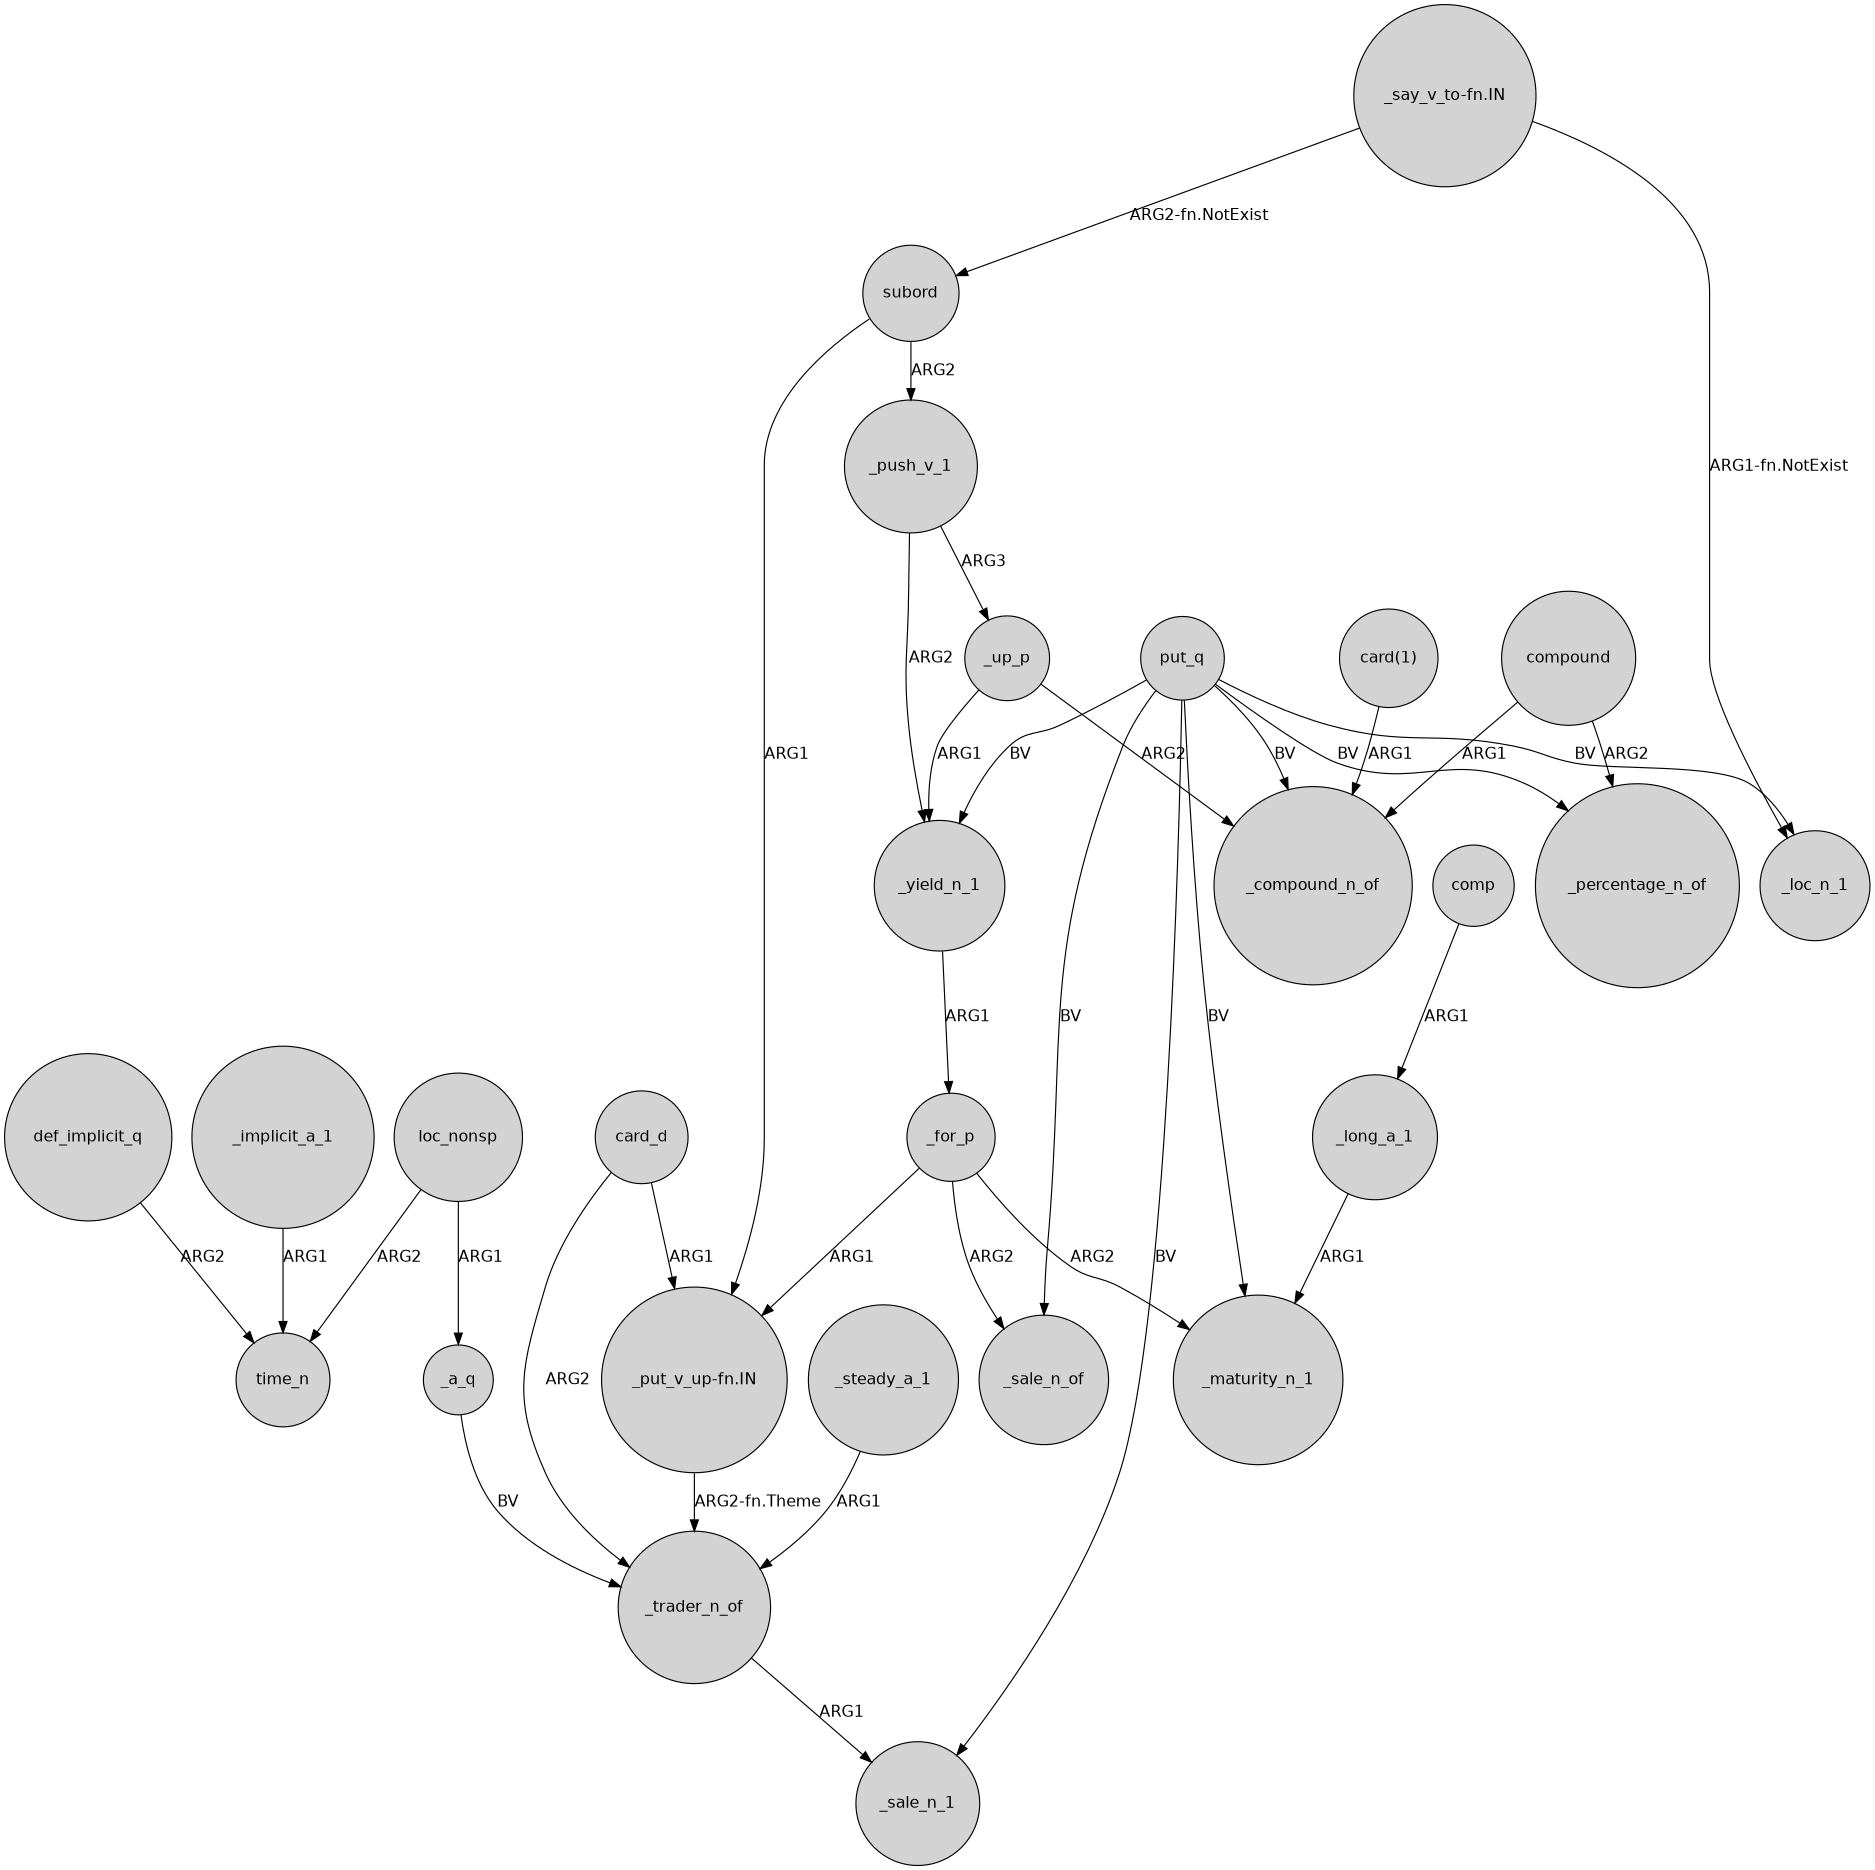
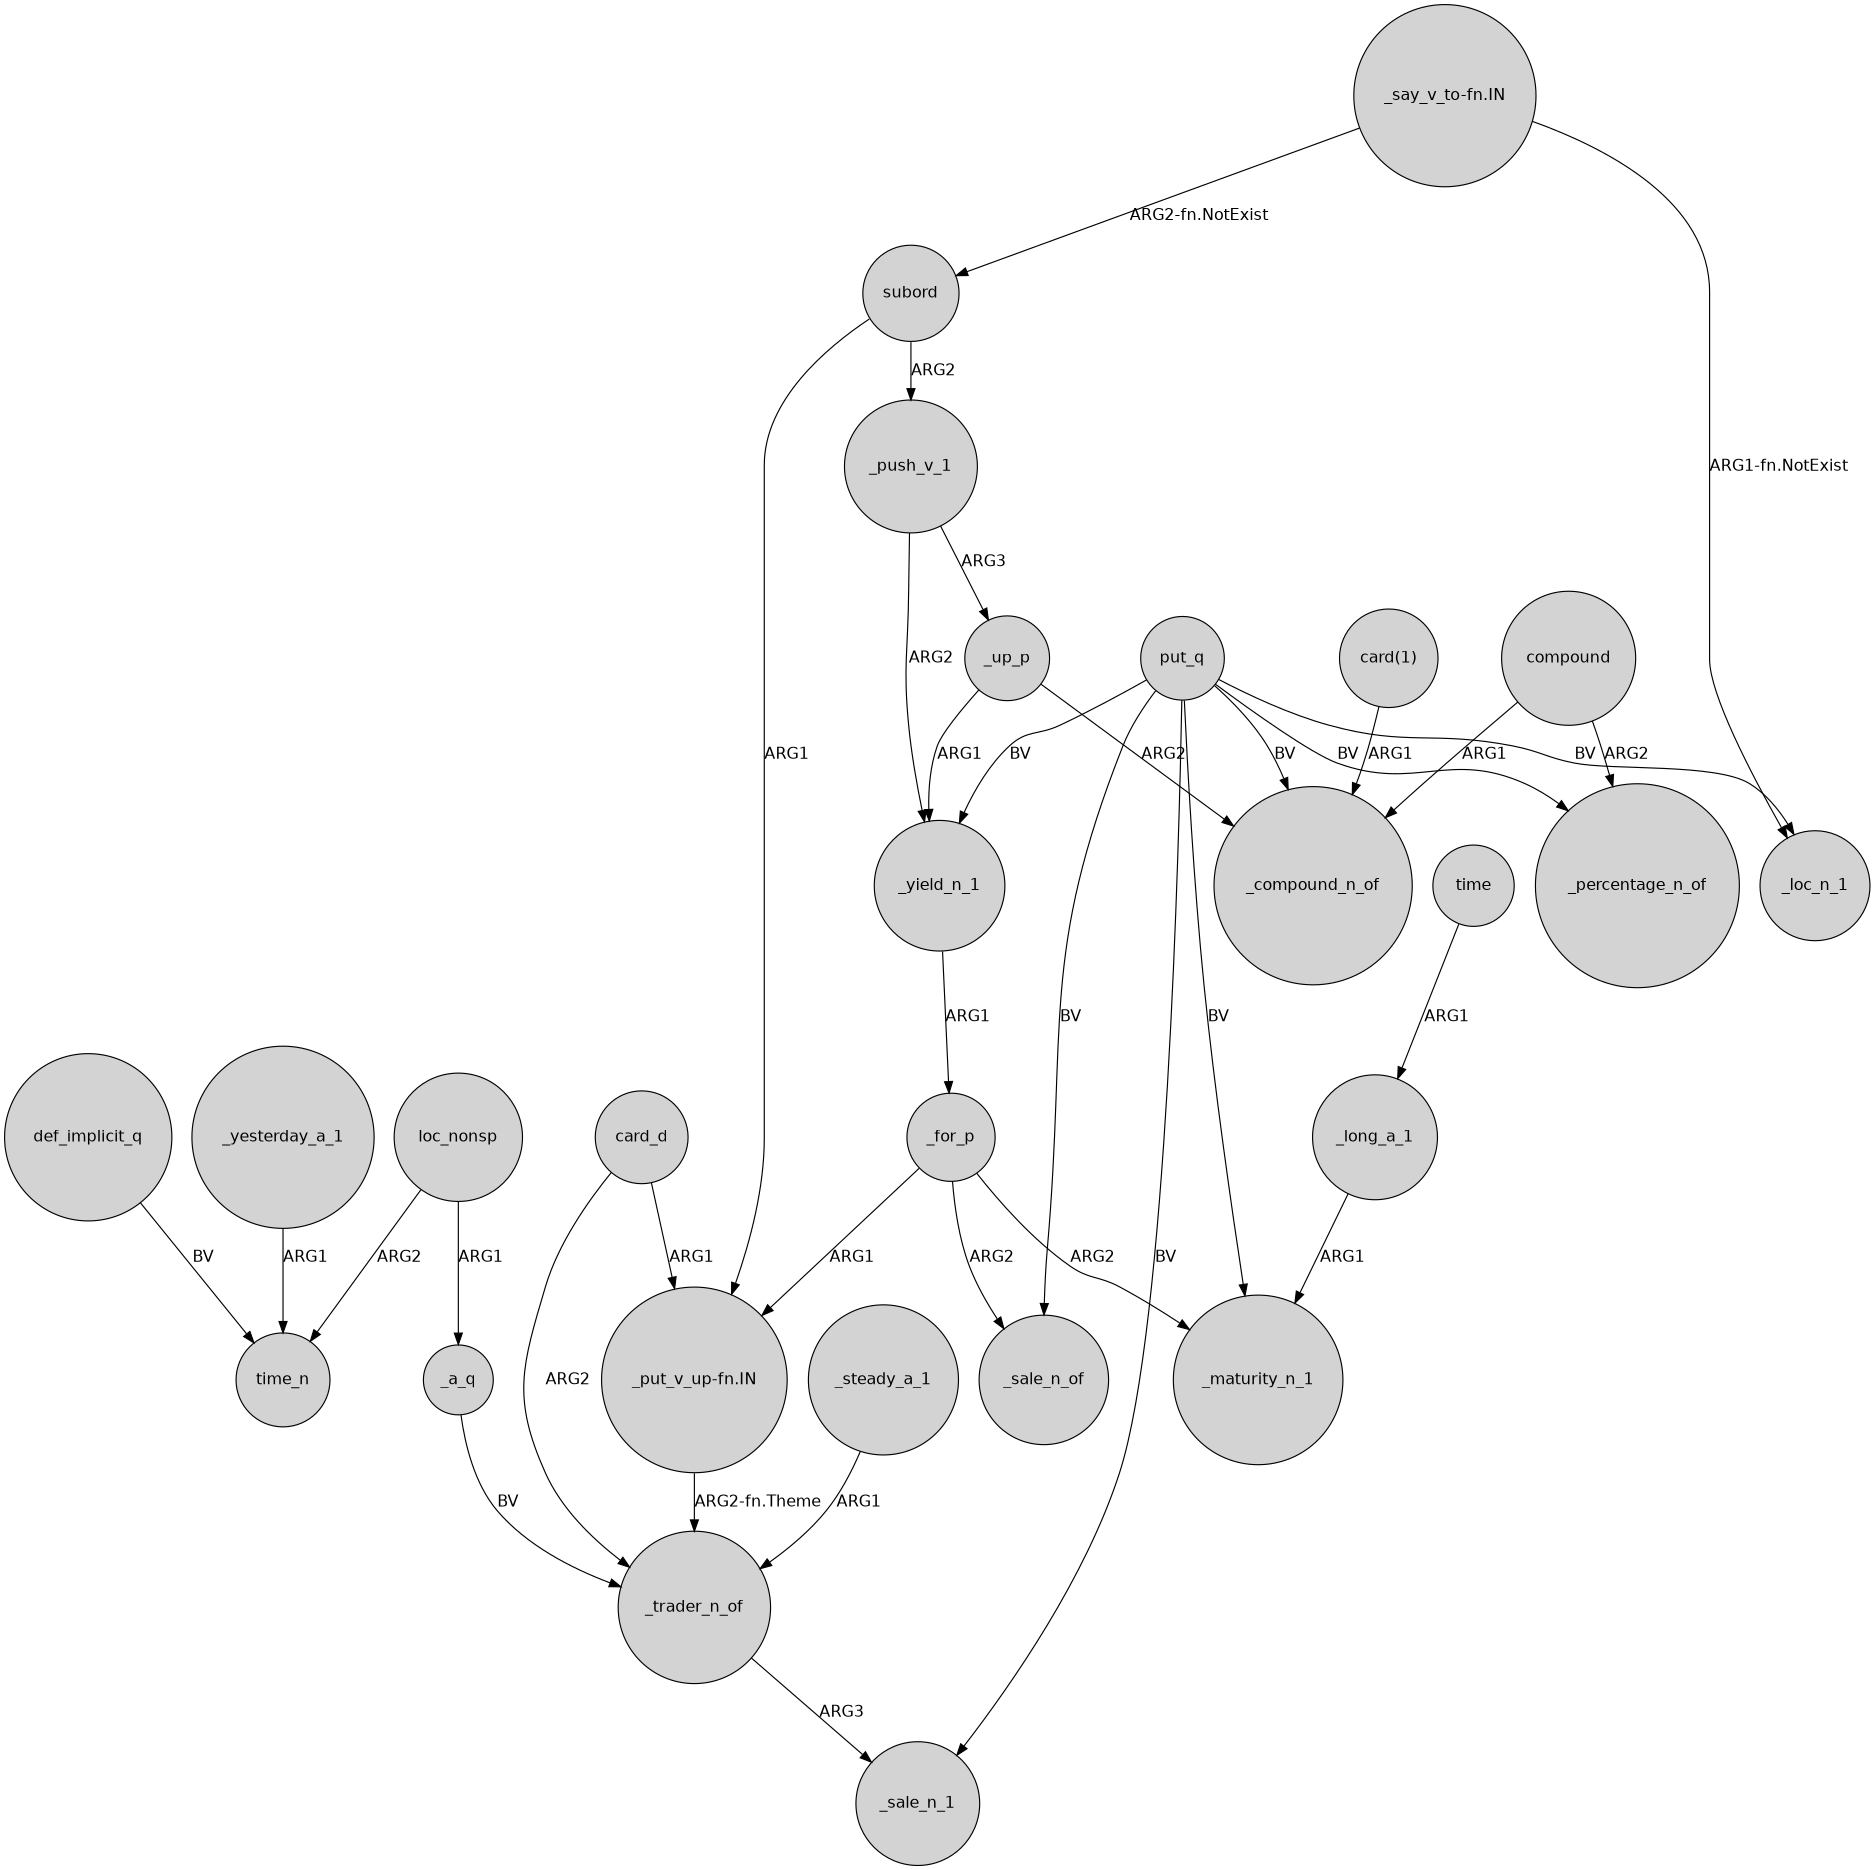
  digraph {
    fontname="DejaVu Sans"
    node [fontname="DejaVu Sans" shape=circle style=filled]
    edge [fontname="DejaVu Sans"]
-   _yesterday_a_1 [label=_implicit_a_1]
+   _yesterday_a_1
    time_n
    _for_p
    _maturity_n_1
    "_put_v_up-fn.IN"
    _sale_n_of
    n7 [label=_trader_n_of]
    _yield_n_1
    n9 [label=card_d]
    n10 [label=_sale_n_1]
    n11 [label=put_q]
    n12 [label=_loc_n_1]
    _percentage_n_of
    n14 [label=_compound_n_of]
-   comp
+   comp [label=time]
    _long_a_1
    _up_p
    compound
    _push_v_1
    "_say_v_to-fn.IN"
    subord
    loc_nonsp
    _a_q
    _steady_a_1
    "card(1)"
    def_implicit_q
    _yesterday_a_1 -> time_n [label=ARG1]
    _for_p -> _maturity_n_1 [label=ARG2]
    _for_p -> "_put_v_up-fn.IN" [label=ARG1]
    _for_p -> _sale_n_of [label=ARG2]
    "_put_v_up-fn.IN" -> n7 [label="ARG2-fn.Theme"]
-   n7 -> n10 [label=ARG1]
+   n7 -> n10 [label=ARG3]
    _yield_n_1 -> _for_p [label=ARG1]
    n9 -> "_put_v_up-fn.IN" [label=ARG1]
    n9 -> n7 [label=ARG2]
    n11 -> _maturity_n_1 [label=BV]
    n11 -> _sale_n_of [label=BV]
    n11 -> _yield_n_1 [label=BV]
    n11 -> n10 [label=BV]
    n11 -> n12 [label=BV]
    n11 -> _percentage_n_of [label=BV]
    n11 -> n14 [label=BV]
    comp -> _long_a_1 [label=ARG1]
    _long_a_1 -> _maturity_n_1 [label=ARG1]
    _up_p -> _yield_n_1 [label=ARG1]
    _up_p -> n14 [label=ARG2]
    compound -> _percentage_n_of [label=ARG2]
    compound -> n14 [label=ARG1]
    _push_v_1 -> _yield_n_1 [label=ARG2]
    _push_v_1 -> _up_p [label=ARG3]
    "_say_v_to-fn.IN" -> n12 [label="ARG1-fn.NotExist"]
    "_say_v_to-fn.IN" -> subord [label="ARG2-fn.NotExist"]
    subord -> "_put_v_up-fn.IN" [label=ARG1]
    subord -> _push_v_1 [label=ARG2]
    loc_nonsp -> time_n [label=ARG2]
    loc_nonsp -> _a_q [label=ARG1]
    _a_q -> n7 [label=BV]
    _steady_a_1 -> n7 [label=ARG1]
    "card(1)" -> n14 [label=ARG1]
-   def_implicit_q -> time_n [label=ARG2]
+   def_implicit_q -> time_n [label=BV]
  }
